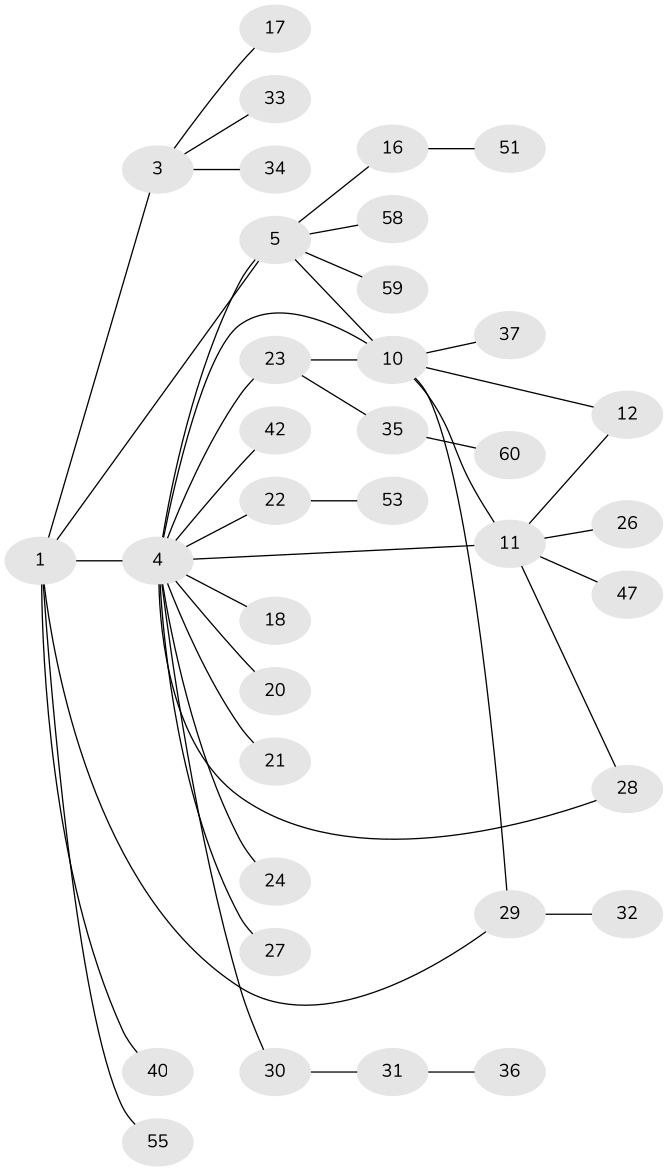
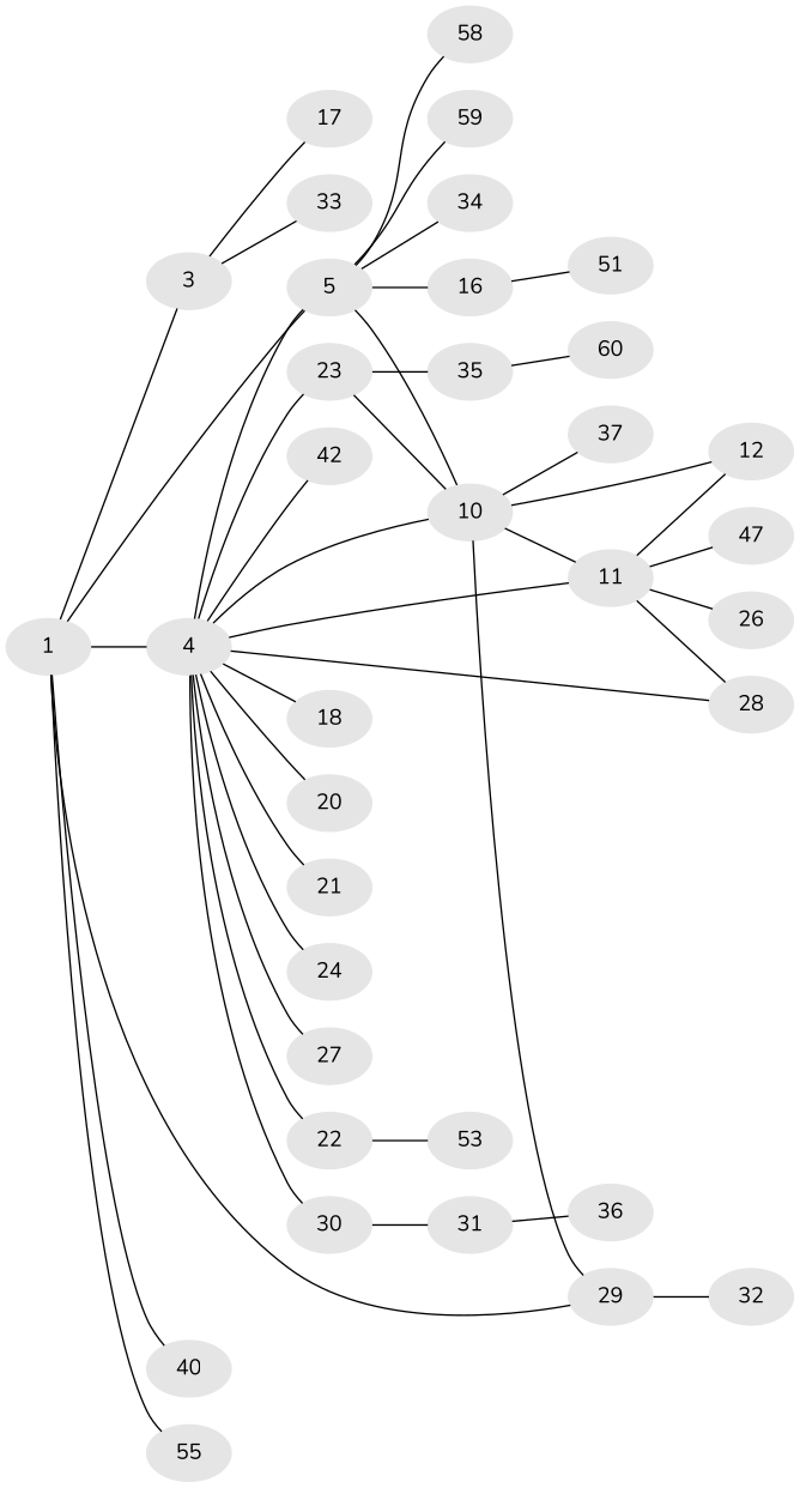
  graph {
    fontname=Nunito
    rankdir=LR
    node [color=gray90 fontname=Nunito style=filled]
    edge [fontname=Nunito]
    1 [super="+2+25"]
    3 [super="+19"]
    4 [super="+13+6+7"]
    5
    29
    40
    55
    17
    33
    34
    10 [super="+14+44"]
    11
    18
    20
    21
    22
    23
    24
    27
    28
    30
    42
    16
    58
    59
    12
    37
    26
    47 [super="+50"]
    32
    53 [super="+56"]
    35
    31
    51
    60
    36
    1 -- 3 [weight=2]
    1 -- 4 [weight=2]
    1 -- 5
    1 -- 29
    1 -- 40
    1 -- 55
    3 -- 17
    3 -- 33
-   3 -- 34
+   5 -- 34
    4 -- 5 [weight=2]
    4 -- 10 [weight=2]
    4 -- 11
    4 -- 18
    4 -- 20
    4 -- 21
    4 -- 22
    4 -- 23
    4 -- 24
    4 -- 27
    4 -- 28
    4 -- 30
    4 -- 42
    5 -- 10
    5 -- 16
    5 -- 58
    5 -- 59
    29 -- 32
    10 -- 29
    10 -- 11
    10 -- 12
    10 -- 37
    11 -- 28
    11 -- 12
    11 -- 26
    11 -- 47
    22 -- 53
    23 -- 10
    23 -- 35
    30 -- 31
    16 -- 51
    35 -- 60
    31 -- 36
  }
